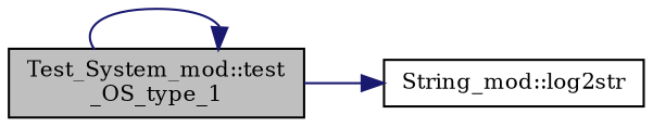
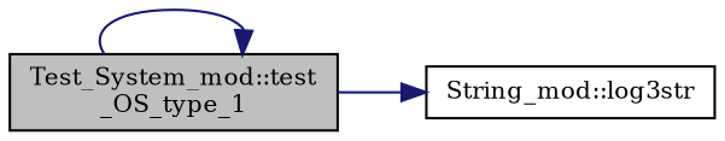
  digraph {
    rankdir=LR
    fontname="DejaVu Serif"
    node [color=black fontname="DejaVu Serif" fontsize=10 shape=record style=filled]
    edge [color=midnightblue fontname="DejaVu Serif" fontsize=10 labelfontname=Helvetica labelfontsize=10 style=solid]
    n1 [fillcolor=grey75 fontcolor=black height=0.2 label="Test_System_mod::test\l_OS_type_1" width=0.4]
-   n2 [fillcolor=white height=0.2 label="String_mod::log2str" width=0.4]
+   n2 [fillcolor=white height=0.2 label="String_mod::log3str" width=0.4]
    n1 -> n1
    n1 -> n2
  }
